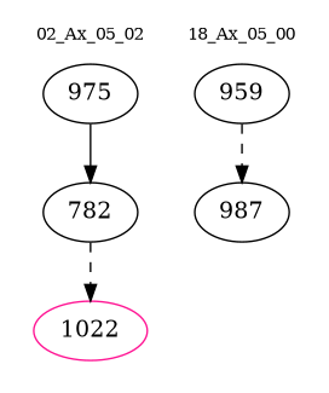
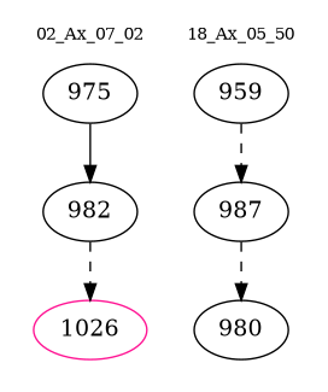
  digraph {
    node [color=black]
    edge [color=black style=dashed]
    n1 [label=975]
-   n2 [label=782]
-   n3 [color=deeppink label=1022]
+   n2 [label=982]
+   n3 [color=deeppink label=1026]
    n4 [label=959]
    n5 [label=987]
+   n6 [label=980]
    subgraph cluster_1 {
      color=white
      fontsize=10
-     label="02_Ax_05_02"
+     label="02_Ax_07_02"
      n1
      n2
      n3
    }
    subgraph cluster_2 {
      color=white
      fontsize=10
-     label="18_Ax_05_00"
+     label="18_Ax_05_50"
      n4
      n5
+     n6
    }
    n1 -> n2 [style=solid]
    n2 -> n3
    n4 -> n5
+   n5 -> n6
  }
